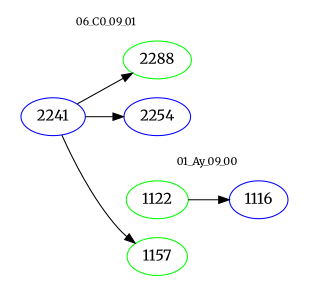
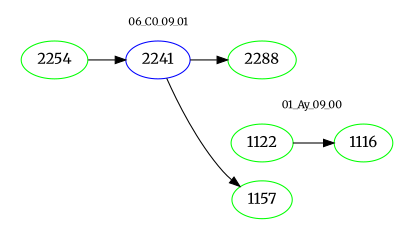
  digraph {
    fontname=Merriweather
    rankdir=LR
    node [color=green fontname=Merriweather]
    edge [color=black fontname=Merriweather]
    n1 [label=1122]
-   n2 [color=blue label=1116]
+   n2 [label=1116]
    n3 [label=1157]
-   n4 [color=blue label=2254]
+   n4 [label=2254]
    n5 [color=blue label=2241]
    n6 [label=2288]
    subgraph cluster_1 {
      color=white
      fontsize=10
      label="01_Ay_09_00"
      n1
      n2
      n3
    }
    subgraph cluster_2 {
      color=white
      fontsize=10
      label="06_C0_09_01"
      n4
      n5
      n6
    }
    n1 -> n2
-   n5 -> n4
+   n4 -> n5
    n5 -> n3
    n5 -> n6
  }
